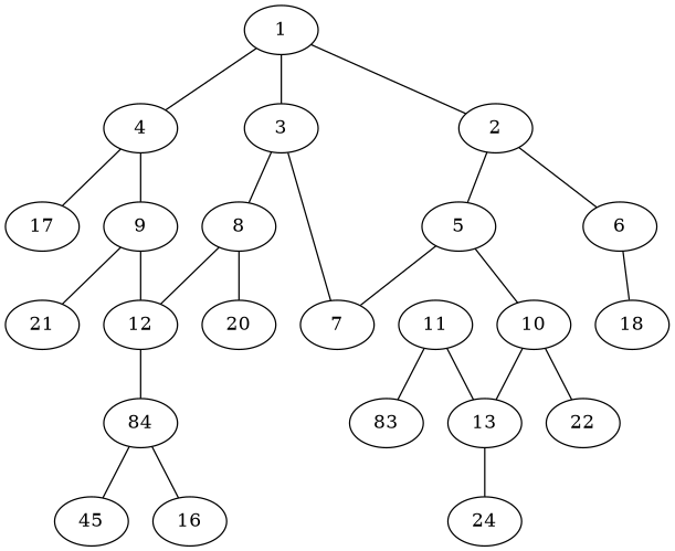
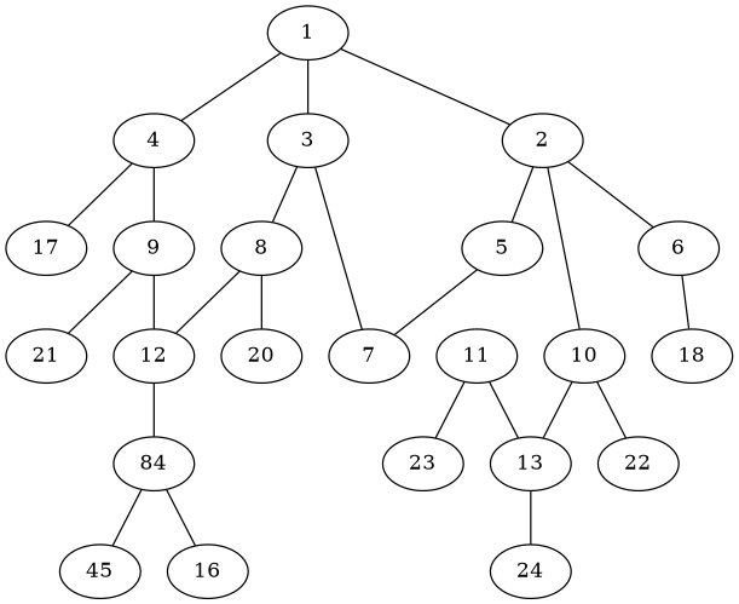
  graph {
    node [chem=C]
    edge [valence=1]
    1
    2
    3
    4
    5
    6
    7 [chem=N]
    8
    9
    17 [chem=H]
    10
    18 [chem=H]
    12
    20 [chem=H]
    21 [chem=H]
    13
    22 [chem=H]
    11
-   23 [chem=H label=83]
+   23 [chem=H]
    n20 [chem=N label=84]
    24 [chem=H]
    n22 [chem=O label=45]
    16 [chem=O]
    1 -- 2
    1 -- 3 [valence=2]
    1 -- 4
    2 -- 5 [valence=2]
    2 -- 6
    3 -- 7
    3 -- 8
    4 -- 9 [valence=2]
    4 -- 17
    5 -- 7
-   5 -- 10
+   2 -- 10
    6 -- 18
    8 -- 12 [valence=2]
    8 -- 20
    9 -- 12
    9 -- 21
    10 -- 13 [valence=2]
    10 -- 22
    12 -- n20
    13 -- 24
    11 -- 13
    11 -- 23
    n20 -- n22 [valence=2]
    n20 -- 16
  }
